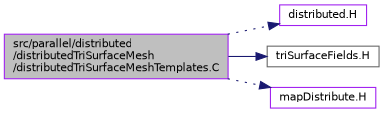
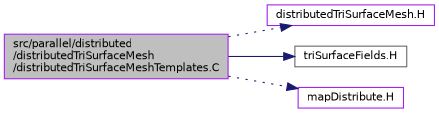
  digraph {
    rankdir=LR
    node [color=purple fontname=Helvetica fontsize=10 shape=record]
    edge [color=midnightblue fontname=Helvetica fontsize=10 labelfontname=Helvetica labelfontsize=10 style=dotted]
    n1 [fillcolor=grey75 fontcolor=black height=0.2 label="src/parallel/distributed\l/distributedTriSurfaceMesh\l/distributedTriSurfaceMeshTemplates.C" style=filled width=0.4]
-   n2 [height=0.2 label="distributed.H" width=0.4]
+   n2 [height=0.2 label="distributedTriSurfaceMesh.H" width=0.4]
    n3 [color=gray40 height=0.2 label="triSurfaceFields.H" width=0.4]
    n4 [height=0.2 label="mapDistribute.H" width=0.4]
    n1 -> n2
    n1 -> n3 [style=solid]
    n1 -> n4
  }
